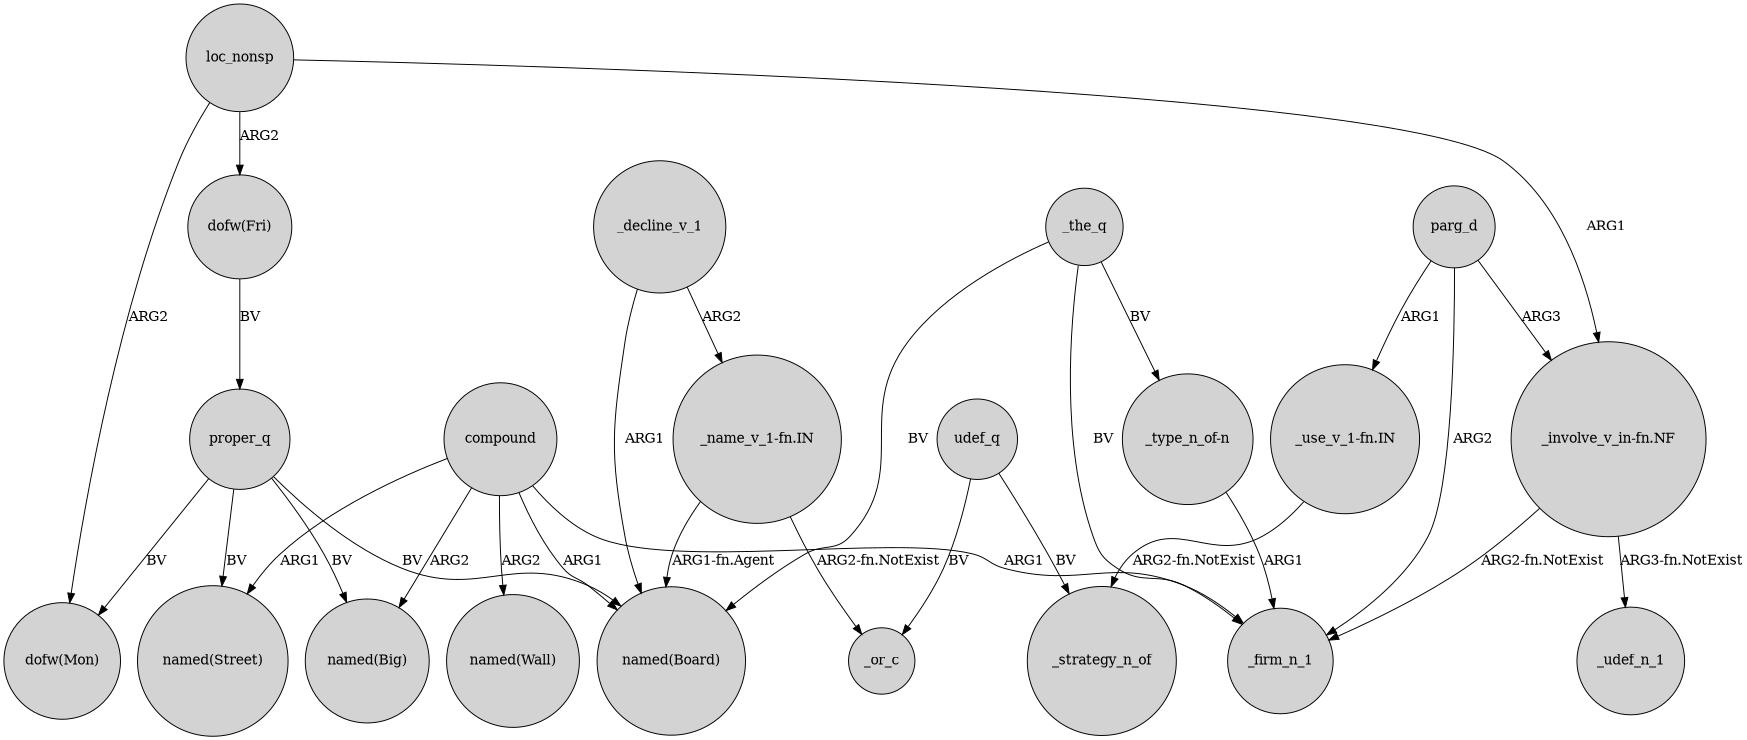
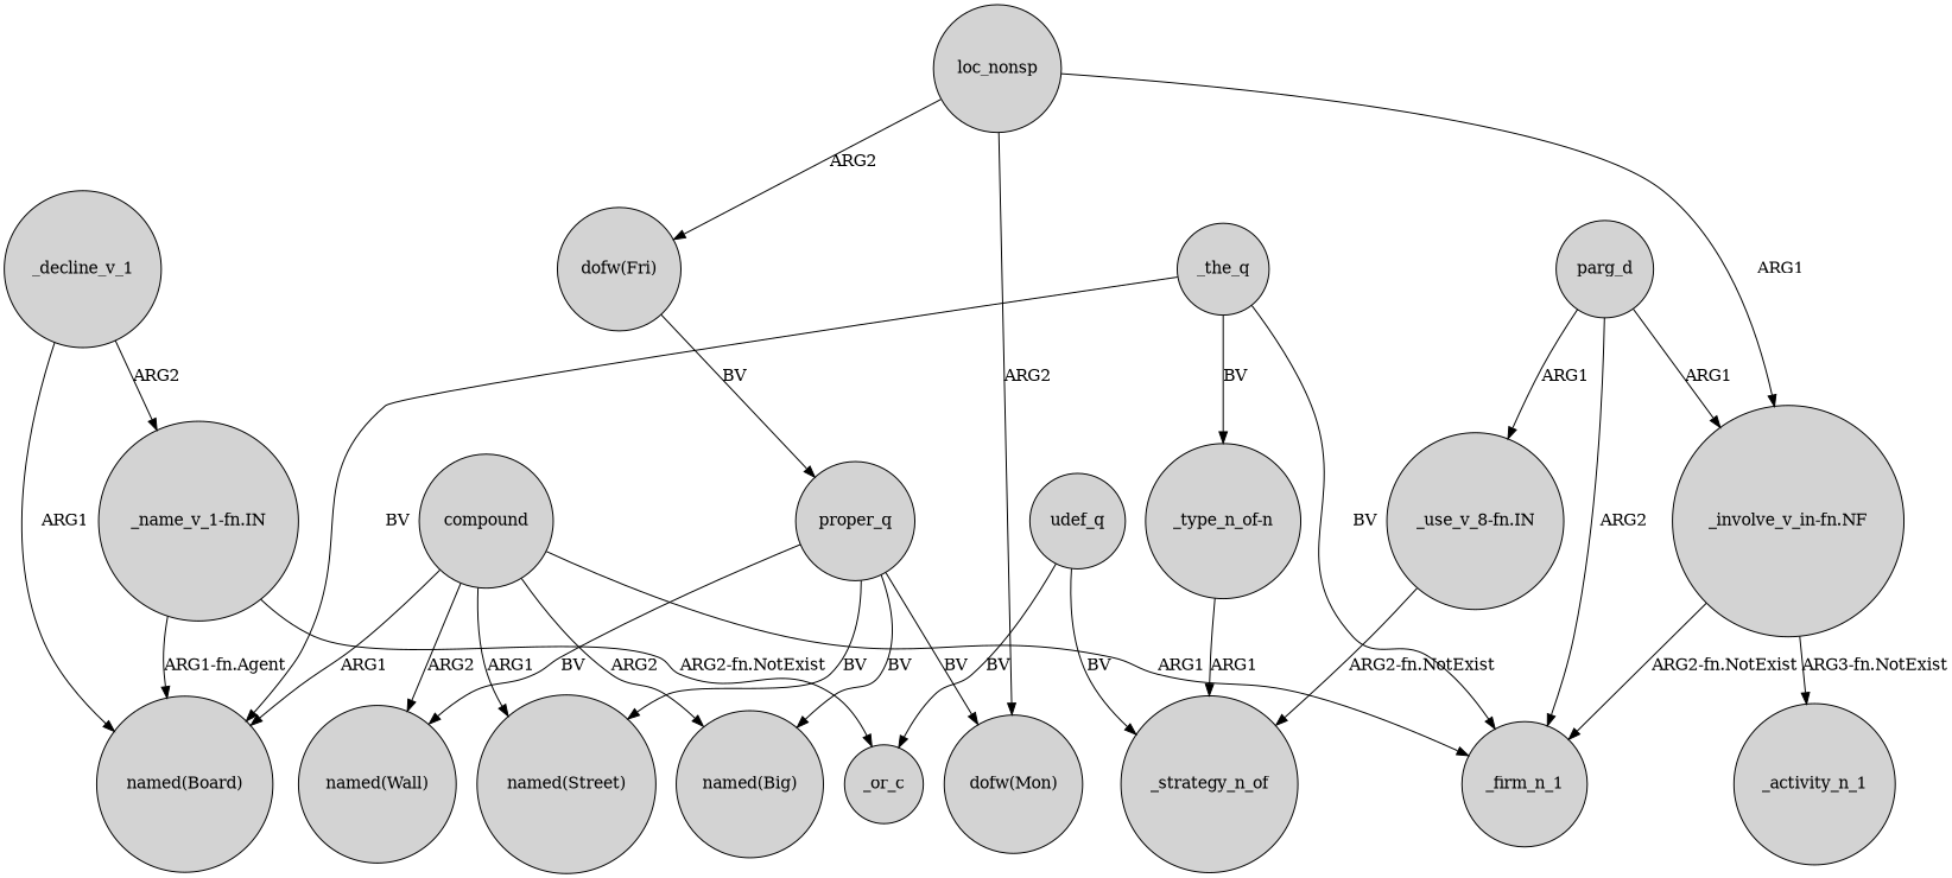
  digraph {
    node [shape=circle style=filled]
    _the_q
    "named(Board)"
    _firm_n_1
    "_type_n_of-n"
    _strategy_n_of
    proper_q
    "named(Street)"
    "named(Wall)"
    "dofw(Mon)"
    "named(Big)"
    "dofw(Fri)"
    parg_d
    "_involve_v_in-fn.NF"
-   "_use_v_1-fn.IN"
-   _activity_n_1 [label=_udef_n_1]
+   "_use_v_1-fn.IN" [label="_use_v_8-fn.IN"]
+   _activity_n_1
    compound
    loc_nonsp
    udef_q
    _or_c
    "_name_v_1-fn.IN"
    _decline_v_1
    _the_q -> "named(Board)" [label=BV]
    _the_q -> _firm_n_1 [label=BV]
    _the_q -> "_type_n_of-n" [label=BV]
-   "_type_n_of-n" -> _firm_n_1 [label=ARG1]
+   "_type_n_of-n" -> _strategy_n_of [label=ARG1]
    proper_q -> "named(Street)" [label=BV]
-   proper_q -> "named(Board)" [label=BV]
+   proper_q -> "named(Wall)" [label=BV]
    proper_q -> "dofw(Mon)" [label=BV]
    proper_q -> "named(Big)" [label=BV]
    "dofw(Fri)" -> proper_q [label=BV]
    parg_d -> _firm_n_1 [label=ARG2]
-   parg_d -> "_involve_v_in-fn.NF" [label=ARG3]
+   parg_d -> "_involve_v_in-fn.NF" [label=ARG1]
    parg_d -> "_use_v_1-fn.IN" [label=ARG1]
    "_involve_v_in-fn.NF" -> _firm_n_1 [label="ARG2-fn.NotExist"]
    "_involve_v_in-fn.NF" -> _activity_n_1 [label="ARG3-fn.NotExist"]
    "_use_v_1-fn.IN" -> _strategy_n_of [label="ARG2-fn.NotExist"]
    compound -> "named(Board)" [label=ARG1]
    compound -> _firm_n_1 [label=ARG1]
    compound -> "named(Street)" [label=ARG1]
    compound -> "named(Wall)" [label=ARG2]
    compound -> "named(Big)" [label=ARG2]
    loc_nonsp -> "dofw(Mon)" [label=ARG2]
    loc_nonsp -> "dofw(Fri)" [label=ARG2]
    loc_nonsp -> "_involve_v_in-fn.NF" [label=ARG1]
    udef_q -> _strategy_n_of [label=BV]
    udef_q -> _or_c [label=BV]
    "_name_v_1-fn.IN" -> "named(Board)" [label="ARG1-fn.Agent"]
    "_name_v_1-fn.IN" -> _or_c [label="ARG2-fn.NotExist"]
    _decline_v_1 -> "named(Board)" [label=ARG1]
    _decline_v_1 -> "_name_v_1-fn.IN" [label=ARG2]
  }
